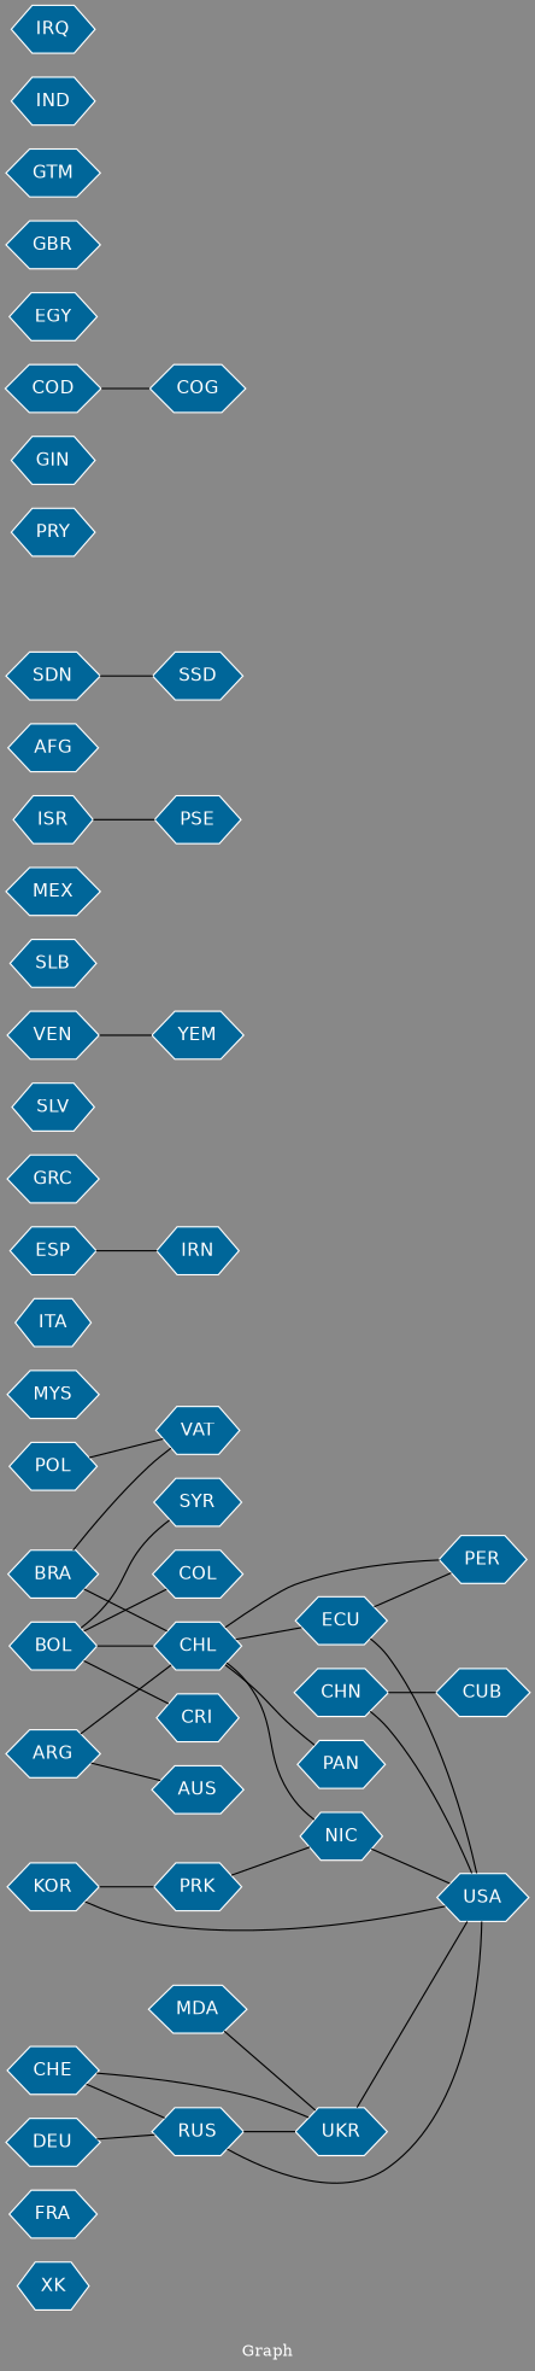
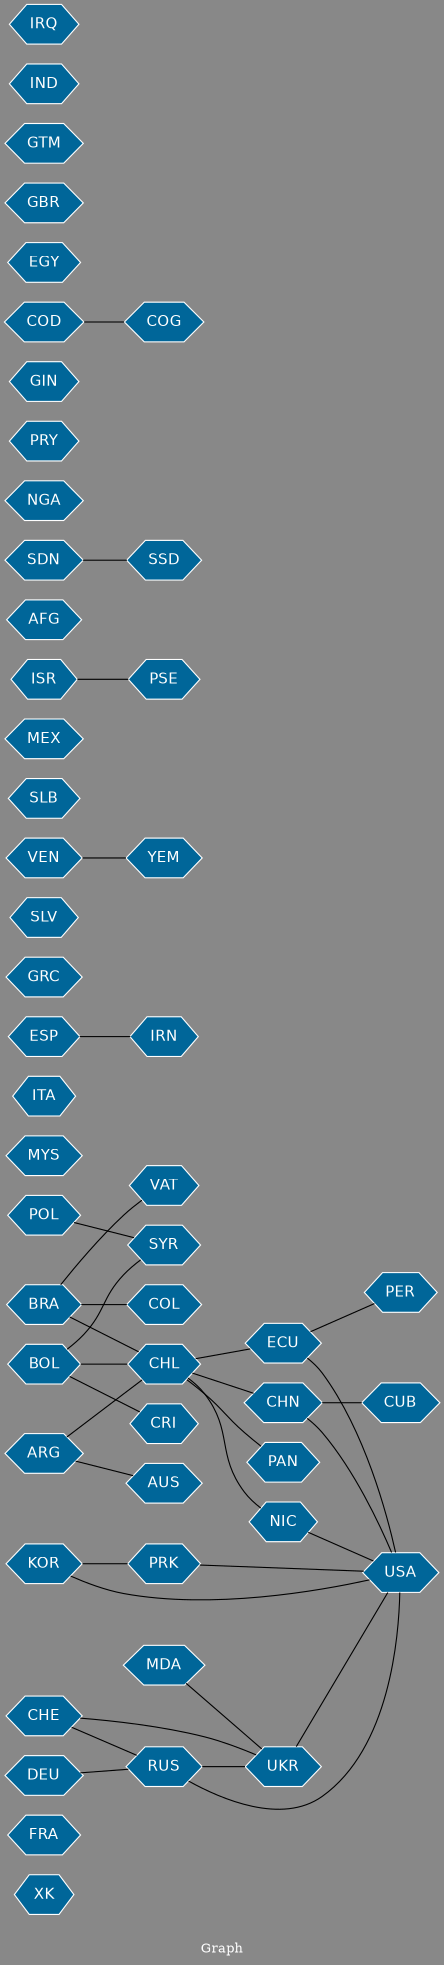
  graph {
    bgcolor="#888888"
    fontcolor=white
    fontsize=12
    label="Graph"
    rankdir=LR
    node [color=white fillcolor="#006699" fontcolor=white fontname=Helvetica shape=hexagon style=filled]
    edge [arrowhead=open color=black fontcolor=white fontname=Courier fontsize=12 weight=1]
    n1 [label=XK]
    n2 [label=FRA]
    n3 [label=POL]
    n4 [label=VAT]
    n5 [label=RUS]
    n6 [label=UKR]
    n7 [label=USA]
    n8 [label=CHL]
    n9 [label=NIC]
    n10 [label=ECU]
    n11 [label=PER]
    n12 [label=PAN]
    n13 [label=COL]
    n14 [label=MYS]
    n15 [label=KOR]
    n16 [label=PRK]
    n17 [label=ITA]
    n18 [label=ESP]
    n19 [label=IRN]
    n20 [label=CRI]
    n21 [label=BOL]
    n22 [label=SYR]
    n23 [label=ARG]
    n24 [label=AUS]
    n25 [label=CHE]
    n26 [label=GRC]
    n27 [label=SLV]
    n28 [label=BRA]
    n29 [label=YEM]
    n30 [label=SLB]
    n31 [label=MEX]
    n32 [label=VEN]
    n33 [label=ISR]
    n34 [label=PSE]
    n35 [label=CHN]
    n36 [label=CUB]
    n37 [label=AFG]
    n38 [label=SSD]
    n39 [label=SDN]
+   n40 [label=NGA]
    n41 [label=PRY]
    n42 [label=GIN]
    n43 [label=COD]
    n44 [label=COG]
    n45 [label=EGY]
    n46 [label=GBR]
    n47 [label=GTM]
    n48 [label=IND]
    n49 [label=DEU]
    n50 [label=IRQ]
    n51 [label=MDA]
-   n3 -- n4
+   n3 -- n22
    n5 -- n6 [weight=20]
    n5 -- n7
    n6 -- n7
    n8 -- n9
    n8 -- n10 [weight=2]
-   n8 -- n11 [weight=4]
+   n8 -- n35 [weight=4]
    n8 -- n12
    n9 -- n7
    n10 -- n7
    n10 -- n11
    n15 -- n7
    n15 -- n16 [weight=2]
-   n16 -- n9
+   n16 -- n7
    n18 -- n19
    n21 -- n8 [weight=2]
-   n21 -- n13
+   n28 -- n13
    n21 -- n20
    n21 -- n22
    n23 -- n8
    n23 -- n24
    n25 -- n5
    n25 -- n6
    n28 -- n4
    n28 -- n8
    n32 -- n29
    n33 -- n34 [weight=2]
    n35 -- n7
    n35 -- n36
    n39 -- n38 [weight=2]
    n43 -- n44
    n49 -- n5
    n51 -- n6
  }
